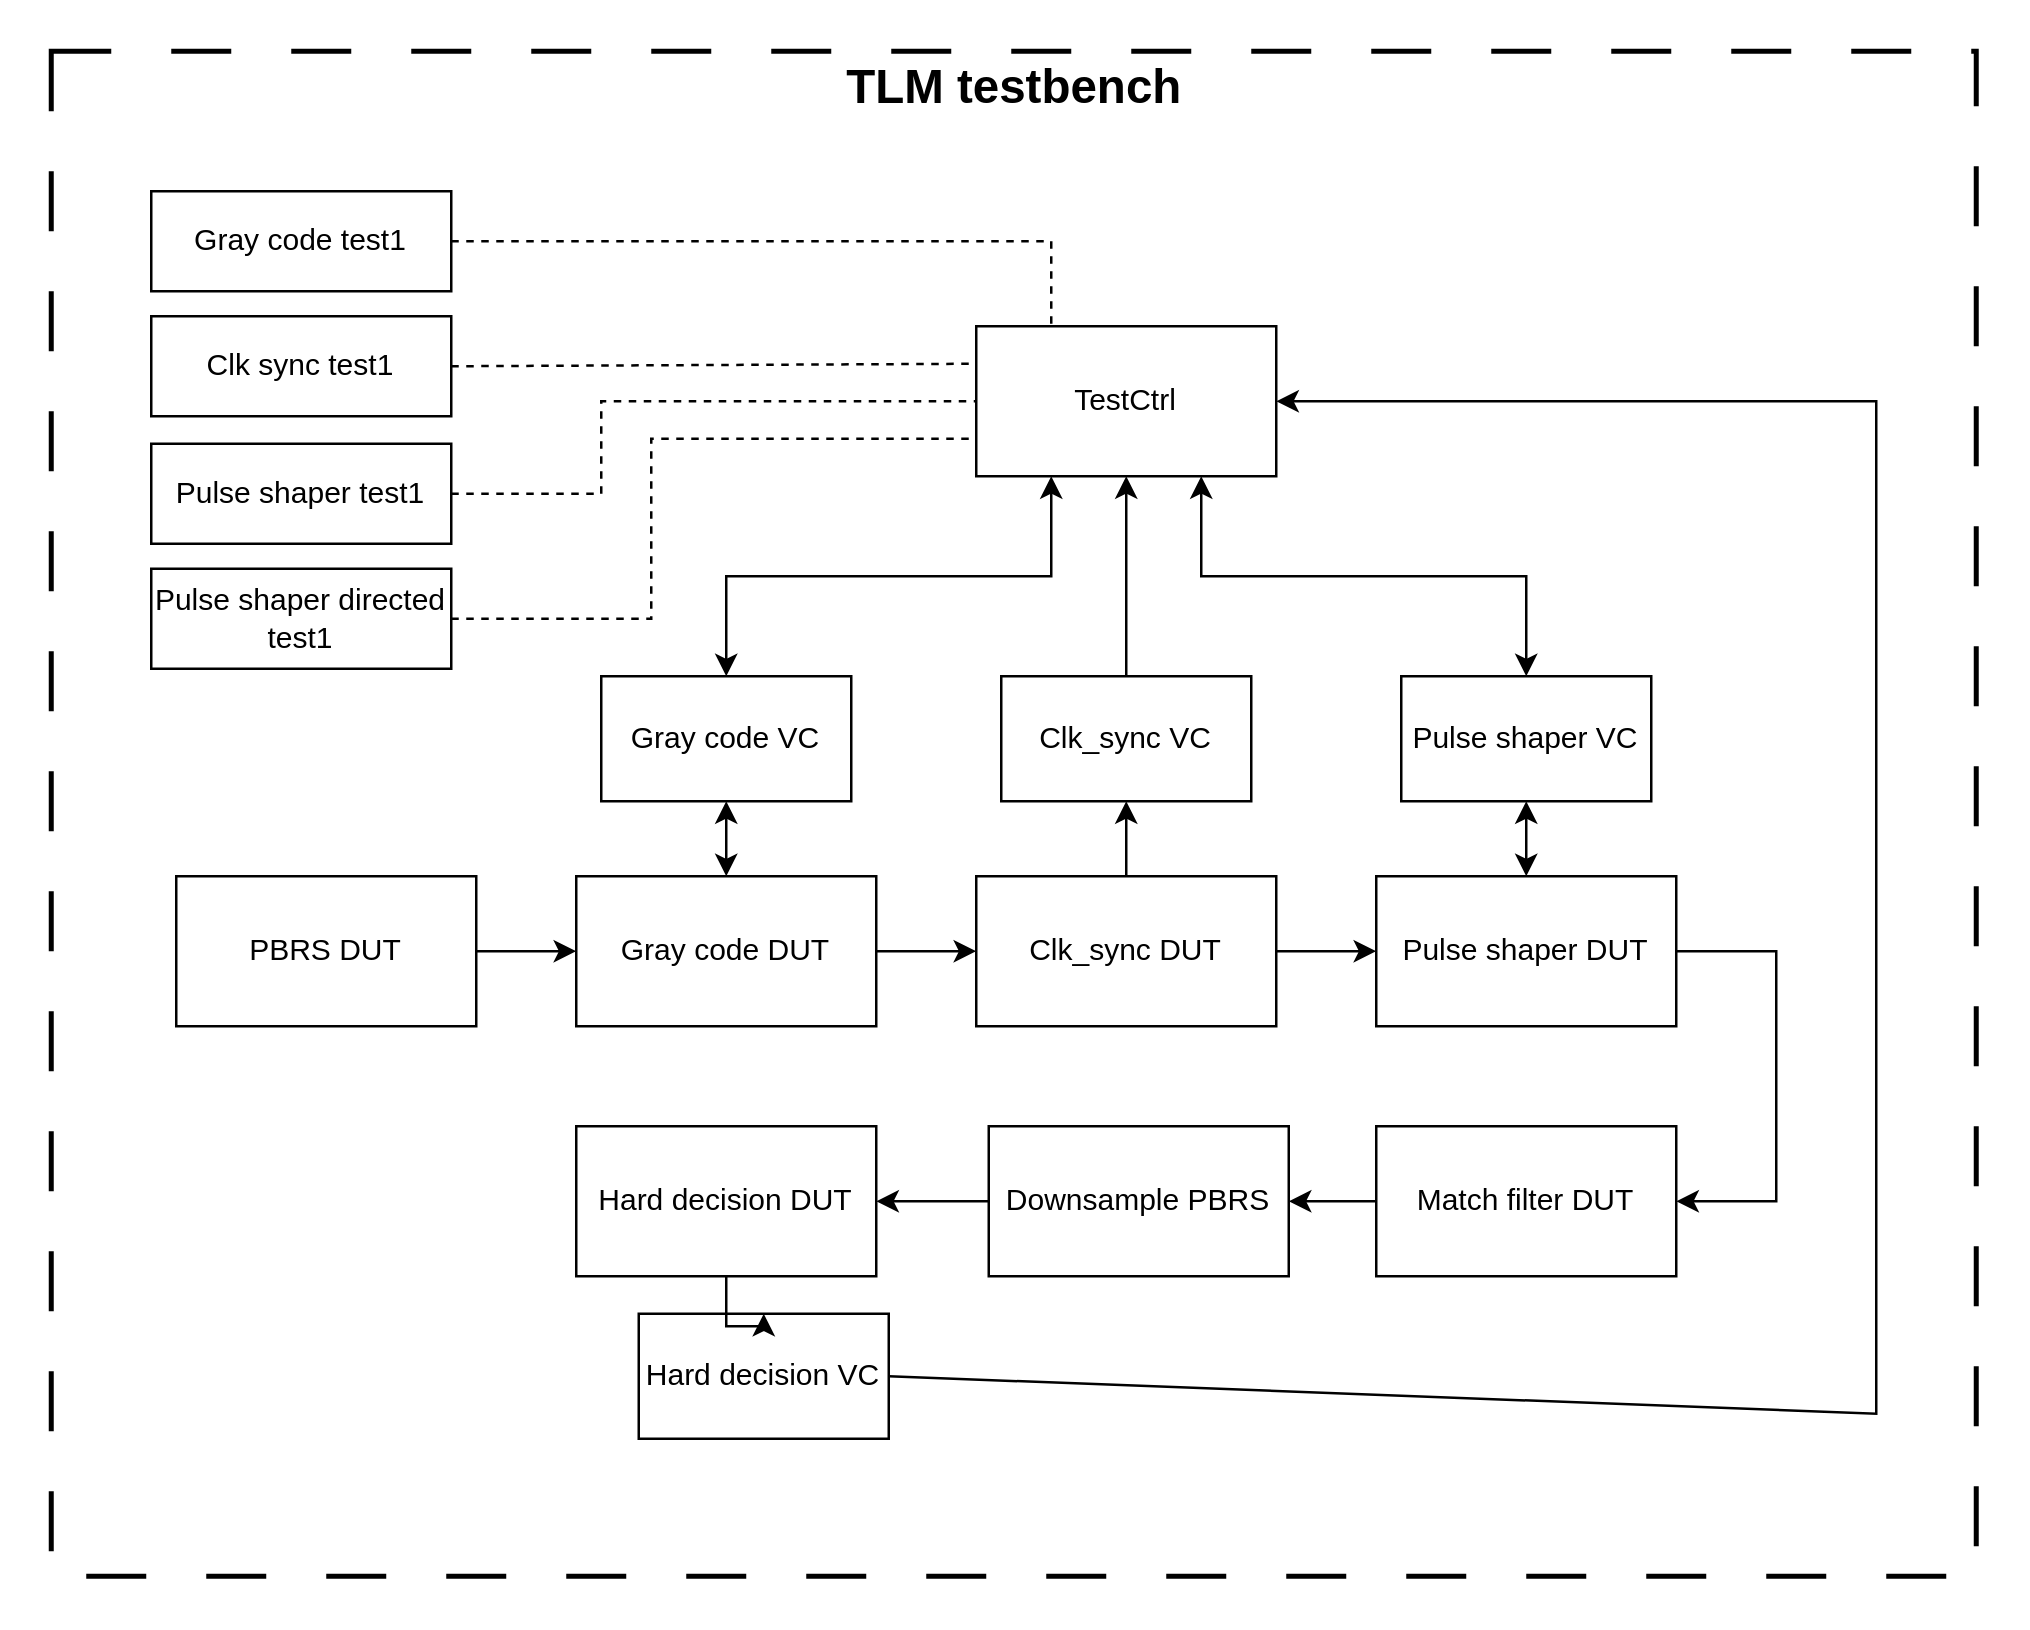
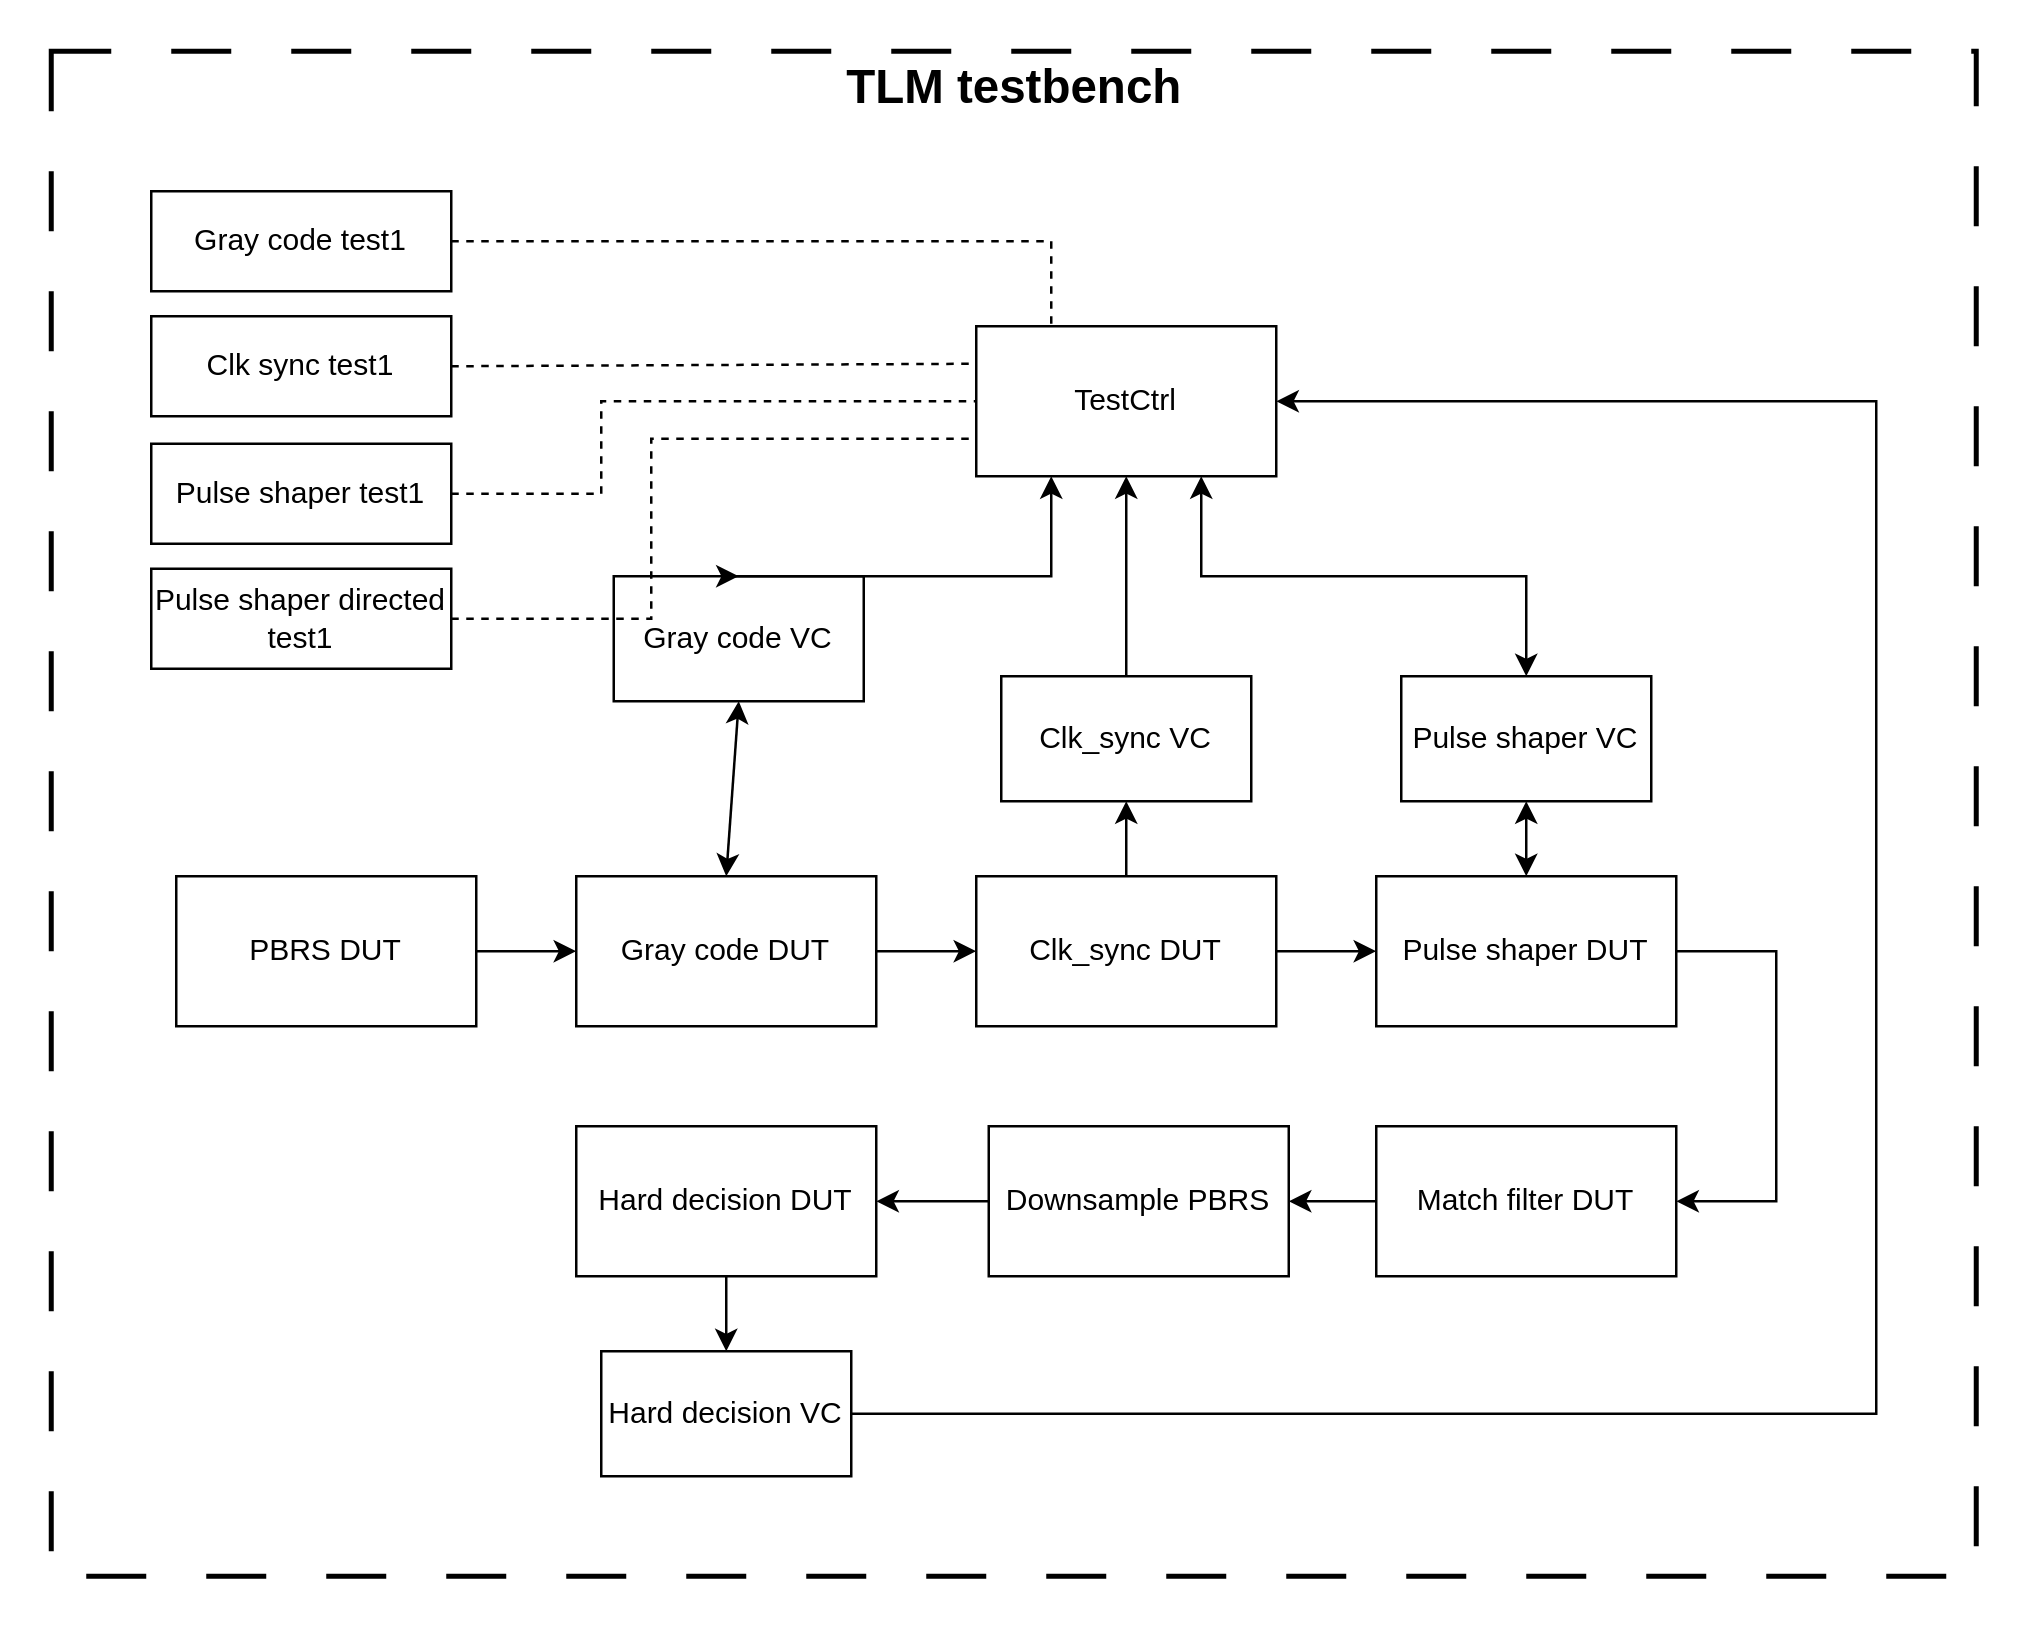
  <mxCell id="0" />
  <mxCell id="1" parent="0" />
- <mxCell id="2" value="Gray code VC" style="rounded=0;whiteSpace=wrap;html=1;" vertex="1" parent="1"><mxGeometry x="240" y="270" width="100" height="50" as="geometry" /></mxCell>
+ <mxCell id="2" value="Gray code VC" style="rounded=0;whiteSpace=wrap;html=1;" vertex="1" parent="1"><mxGeometry x="245" y="230" width="100" height="50" as="geometry" /></mxCell>
  <mxCell id="3" value="" style="edgeStyle=orthogonalEdgeStyle;rounded=0;orthogonalLoop=1;jettySize=auto;html=1;" edge="1" parent="1" source="4" target="8"><mxGeometry relative="1" as="geometry" /></mxCell>
  <mxCell id="4" value="Gray code DUT" style="rounded=0;whiteSpace=wrap;html=1;" vertex="1" parent="1"><mxGeometry x="230" y="350" width="120" height="60" as="geometry" /></mxCell>
  <mxCell id="5" value="" style="endArrow=classic;startArrow=classic;html=1;rounded=0;exitX=0.5;exitY=0;exitDx=0;exitDy=0;entryX=0.5;entryY=1;entryDx=0;entryDy=0;" edge="1" parent="1" source="4" target="2"><mxGeometry width="50" height="50" relative="1" as="geometry"><mxPoint x="430" y="380" as="sourcePoint" /><mxPoint x="480" y="330" as="targetPoint" /></mxGeometry></mxCell>
  <mxCell id="6" value="" style="edgeStyle=orthogonalEdgeStyle;rounded=0;orthogonalLoop=1;jettySize=auto;html=1;" edge="1" parent="1" source="8" target="9"><mxGeometry relative="1" as="geometry" /></mxCell>
  <mxCell id="7" value="" style="edgeStyle=orthogonalEdgeStyle;rounded=0;orthogonalLoop=1;jettySize=auto;html=1;" edge="1" parent="1" source="8" target="10"><mxGeometry relative="1" as="geometry" /></mxCell>
  <mxCell id="8" value="Clk_sync DUT" style="rounded=0;whiteSpace=wrap;html=1;" vertex="1" parent="1"><mxGeometry x="390" y="350" width="120" height="60" as="geometry" /></mxCell>
  <mxCell id="9" value="Clk_sync VC" style="rounded=0;whiteSpace=wrap;html=1;" vertex="1" parent="1"><mxGeometry x="400" y="270" width="100" height="50" as="geometry" /></mxCell>
  <mxCell id="10" value="Pulse shaper DUT " style="rounded=0;whiteSpace=wrap;html=1;" vertex="1" parent="1"><mxGeometry x="550" y="350" width="120" height="60" as="geometry" /></mxCell>
  <mxCell id="11" value="Pulse shaper VC" style="rounded=0;whiteSpace=wrap;html=1;" vertex="1" parent="1"><mxGeometry x="560" y="270" width="100" height="50" as="geometry" /></mxCell>
  <mxCell id="12" value="" style="endArrow=classic;startArrow=classic;html=1;rounded=0;entryX=0.5;entryY=1;entryDx=0;entryDy=0;exitX=0.5;exitY=0;exitDx=0;exitDy=0;" edge="1" parent="1" source="10" target="11"><mxGeometry width="50" height="50" relative="1" as="geometry"><mxPoint x="570" y="480" as="sourcePoint" /><mxPoint x="620" y="430" as="targetPoint" /></mxGeometry></mxCell>
  <mxCell id="13" value="TestCtrl" style="rounded=0;whiteSpace=wrap;html=1;" vertex="1" parent="1"><mxGeometry x="390" y="130" width="120" height="60" as="geometry" /></mxCell>
  <mxCell id="14" value="" style="endArrow=classic;startArrow=classic;html=1;rounded=0;exitX=0.5;exitY=0;exitDx=0;exitDy=0;entryX=0.25;entryY=1;entryDx=0;entryDy=0;" edge="1" parent="1" source="2" target="13"><mxGeometry width="50" height="50" relative="1" as="geometry"><mxPoint x="250" y="230" as="sourcePoint" /><mxPoint x="300" y="180" as="targetPoint" /><Array as="points"><mxPoint x="290" y="230" /><mxPoint x="420" y="230" /></Array></mxGeometry></mxCell>
  <mxCell id="15" value="" style="endArrow=classic;startArrow=classic;html=1;rounded=0;exitX=0.75;exitY=1;exitDx=0;exitDy=0;entryX=0.5;entryY=0;entryDx=0;entryDy=0;" edge="1" parent="1" source="13" target="11"><mxGeometry width="50" height="50" relative="1" as="geometry"><mxPoint x="610" y="220" as="sourcePoint" /><mxPoint x="660" y="170" as="targetPoint" /><Array as="points"><mxPoint x="480" y="230" /><mxPoint x="610" y="230" /></Array></mxGeometry></mxCell>
  <mxCell id="16" value="" style="endArrow=classic;html=1;rounded=0;exitX=0.5;exitY=0;exitDx=0;exitDy=0;entryX=0.5;entryY=1;entryDx=0;entryDy=0;" edge="1" parent="1" source="9" target="13"><mxGeometry width="50" height="50" relative="1" as="geometry"><mxPoint x="540" y="200" as="sourcePoint" /><mxPoint x="590" y="150" as="targetPoint" /></mxGeometry></mxCell>
- <mxCell id="17" value="Hard decision VC" style="rounded=0;whiteSpace=wrap;html=1;" vertex="1" parent="1"><mxGeometry x="255" y="525" width="100" height="50" as="geometry" /></mxCell>
+ <mxCell id="17" value="Hard decision VC" style="rounded=0;whiteSpace=wrap;html=1;" vertex="1" parent="1"><mxGeometry x="240" y="540" width="100" height="50" as="geometry" /></mxCell>
  <mxCell id="18" value="" style="edgeStyle=orthogonalEdgeStyle;rounded=0;orthogonalLoop=1;jettySize=auto;html=1;" edge="1" parent="1" source="19" target="22"><mxGeometry relative="1" as="geometry" /></mxCell>
  <mxCell id="19" value="Match filter DUT " style="rounded=0;whiteSpace=wrap;html=1;" vertex="1" parent="1"><mxGeometry x="550" y="450" width="120" height="60" as="geometry" /></mxCell>
  <mxCell id="20" value="" style="endArrow=classic;html=1;rounded=0;exitX=1;exitY=0.5;exitDx=0;exitDy=0;entryX=1;entryY=0.5;entryDx=0;entryDy=0;" edge="1" parent="1" source="10" target="19"><mxGeometry width="50" height="50" relative="1" as="geometry"><mxPoint x="430" y="500" as="sourcePoint" /><mxPoint x="480" y="450" as="targetPoint" /><Array as="points"><mxPoint x="710" y="380" /><mxPoint x="710" y="440" /><mxPoint x="710" y="480" /></Array></mxGeometry></mxCell>
  <mxCell id="21" value="" style="edgeStyle=orthogonalEdgeStyle;rounded=0;orthogonalLoop=1;jettySize=auto;html=1;" edge="1" parent="1" source="22" target="24"><mxGeometry relative="1" as="geometry" /></mxCell>
  <mxCell id="22" value="Downsample PBRS" style="rounded=0;whiteSpace=wrap;html=1;" vertex="1" parent="1"><mxGeometry x="395" y="450" width="120" height="60" as="geometry" /></mxCell>
  <mxCell id="23" value="" style="edgeStyle=orthogonalEdgeStyle;rounded=0;orthogonalLoop=1;jettySize=auto;html=1;" edge="1" parent="1" source="24" target="17"><mxGeometry relative="1" as="geometry" /></mxCell>
  <mxCell id="24" value="Hard decision DUT" style="rounded=0;whiteSpace=wrap;html=1;" vertex="1" parent="1"><mxGeometry x="230" y="450" width="120" height="60" as="geometry" /></mxCell>
  <mxCell id="25" value="" style="edgeStyle=orthogonalEdgeStyle;rounded=0;orthogonalLoop=1;jettySize=auto;html=1;" edge="1" parent="1" source="26" target="4"><mxGeometry relative="1" as="geometry" /></mxCell>
  <mxCell id="26" value="PBRS DUT" style="rounded=0;whiteSpace=wrap;html=1;" vertex="1" parent="1"><mxGeometry x="70" y="350" width="120" height="60" as="geometry" /></mxCell>
  <mxCell id="27" value="" style="endArrow=classic;html=1;rounded=0;exitX=1;exitY=0.5;exitDx=0;exitDy=0;entryX=1;entryY=0.5;entryDx=0;entryDy=0;" edge="1" parent="1" source="17" target="13"><mxGeometry width="50" height="50" relative="1" as="geometry"><mxPoint x="510" y="610" as="sourcePoint" /><mxPoint x="560" y="560" as="targetPoint" /><Array as="points"><mxPoint x="750" y="565" /><mxPoint x="750" y="160" /></Array></mxGeometry></mxCell>
  <mxCell id="28" value="Clk sync test1" style="rounded=0;whiteSpace=wrap;html=1;" vertex="1" parent="1"><mxGeometry x="60" y="126" width="120" height="40" as="geometry" /></mxCell>
  <mxCell id="29" value="Gray code test1" style="rounded=0;whiteSpace=wrap;html=1;" vertex="1" parent="1"><mxGeometry x="60" y="76" width="120" height="40" as="geometry" /></mxCell>
  <mxCell id="30" value="Pulse shaper test1" style="rounded=0;whiteSpace=wrap;html=1;" vertex="1" parent="1"><mxGeometry x="60" y="177" width="120" height="40" as="geometry" /></mxCell>
  <mxCell id="31" value="Pulse shaper directed test1" style="rounded=0;whiteSpace=wrap;html=1;" vertex="1" parent="1"><mxGeometry x="60" y="227" width="120" height="40" as="geometry" /></mxCell>
  <mxCell id="32" value="" style="endArrow=none;dashed=1;html=1;rounded=0;entryX=0.25;entryY=0;entryDx=0;entryDy=0;exitX=1;exitY=0.5;exitDx=0;exitDy=0;" edge="1" parent="1" source="29" target="13"><mxGeometry width="50" height="50" relative="1" as="geometry"><mxPoint x="210" y="100" as="sourcePoint" /><mxPoint x="315" y="30" as="targetPoint" /><Array as="points"><mxPoint x="420" y="96" /></Array></mxGeometry></mxCell>
  <mxCell id="33" value="" style="endArrow=none;dashed=1;html=1;rounded=0;entryX=0;entryY=0.25;entryDx=0;entryDy=0;exitX=1;exitY=0.5;exitDx=0;exitDy=0;" edge="1" parent="1" source="28" target="13"><mxGeometry width="50" height="50" relative="1" as="geometry"><mxPoint x="250" y="190" as="sourcePoint" /><mxPoint x="300" y="140" as="targetPoint" /></mxGeometry></mxCell>
  <mxCell id="34" value="" style="endArrow=none;dashed=1;html=1;rounded=0;exitX=1;exitY=0.5;exitDx=0;exitDy=0;entryX=0;entryY=0.5;entryDx=0;entryDy=0;" edge="1" parent="1" source="30" target="13"><mxGeometry width="50" height="50" relative="1" as="geometry"><mxPoint x="220" y="180" as="sourcePoint" /><mxPoint x="270" y="130" as="targetPoint" /><Array as="points"><mxPoint x="240" y="197" /><mxPoint x="240" y="160" /></Array></mxGeometry></mxCell>
  <mxCell id="35" value="" style="endArrow=none;dashed=1;html=1;rounded=0;exitX=1;exitY=0.5;exitDx=0;exitDy=0;entryX=0;entryY=0.75;entryDx=0;entryDy=0;" edge="1" parent="1" source="31" target="13"><mxGeometry width="50" height="50" relative="1" as="geometry"><mxPoint x="220" y="180" as="sourcePoint" /><mxPoint x="270" y="130" as="targetPoint" /><Array as="points"><mxPoint x="260" y="247" /><mxPoint x="260" y="175" /></Array></mxGeometry></mxCell>
  <mxCell id="36" value="" style="rounded=0;whiteSpace=wrap;html=1;fillColor=none;dashed=1;strokeWidth=2;perimeterSpacing=0;dashPattern=12 12;" vertex="1" parent="1"><mxGeometry x="20" y="20" width="770" height="610" as="geometry" /></mxCell>
  <mxCell id="37" value="&lt;font style=&quot;font-size: 19px;&quot;&gt;&lt;b&gt;TLM testbench&lt;/b&gt;&lt;/font&gt;" style="text;html=1;strokeColor=none;fillColor=none;align=center;verticalAlign=middle;whiteSpace=wrap;rounded=0;" vertex="1" parent="1"><mxGeometry x="332.5" y="20" width="145" height="30" as="geometry" /></mxCell>
